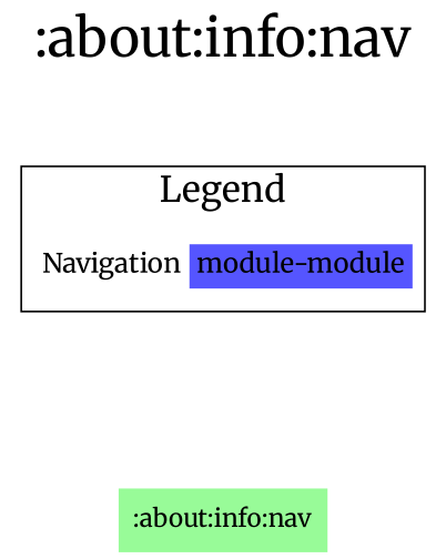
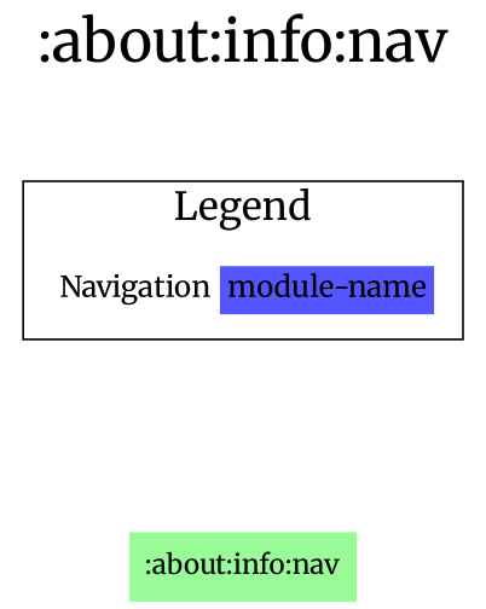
  digraph {
    fontsize=30
    label=":about:info:nav"
    labelloc=t
    rankdir=TB
    ranksep=1.5
    fontname=Merriweather
    node [shape=none style=filled fontname=Merriweather]
-   n1 [fillcolor="#FFFFFF" fontsize=15 label=< <TABLE BORDER="0" CELLBORDER="0" CELLSPACING="0" CELLPADDING="4"> <TR><TD>Navigation</TD><TD BGCOLOR="#5555FF">module-module</TD></TR> </TABLE> > margin=0]
+   n1 [fillcolor="#FFFFFF" fontsize=15 label=< <TABLE BORDER="0" CELLBORDER="0" CELLSPACING="0" CELLPADDING="4"> <TR><TD>Navigation</TD><TD BGCOLOR="#5555FF">module-name</TD></TR> </TABLE> > margin=0]
    ":about:info:nav" [fillcolor=palegreen]
    subgraph sub_1 {
      rank=same
    }
    subgraph cluster_2 {
      fontsize=20
      label=Legend
      n1
    }
    n1 -> ":about:info:nav" [dir=forward style=invis fontname=Merriweather]
  }
